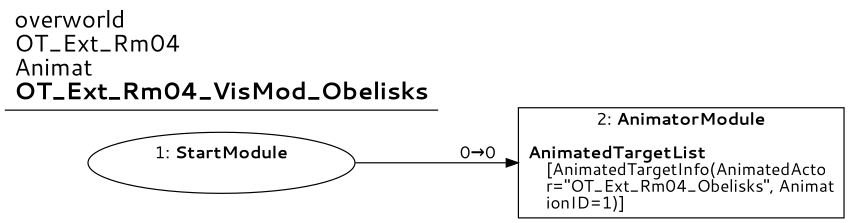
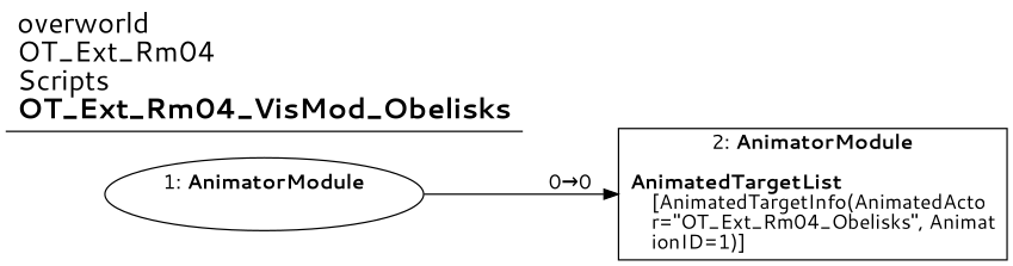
  digraph {
    fontname="Segoe UI"
    splines=spline
    rankdir=LR
    node [fontname="Segoe UI"]
-   n1 [label=<1: <b>StartModule</b><br/><br/>> shape=oval]
+   n1 [label=<1: <b>AnimatorModule</b><br/><br/>> shape=oval]
    n2 [label=<2: <b>AnimatorModule</b><br/><br/><b>AnimatedTargetList</b><br align="left"/>    [AnimatedTargetInfo(AnimatedActo<br align="left"/>    r=&quot;OT_Ext_Rm04_Obelisks&quot;, Animat<br align="left"/>    ionID=1)]<br align="left"/>> shape=box]
-   n3 [label=<<font point-size="20">overworld<br align="left"/>OT_Ext_Rm04<br align="left"/>Animat<br align="left"/><b>OT_Ext_Rm04_VisMod_Obelisks</b><br align="left"/></font>> shape=underline]
+   n3 [label=<<font point-size="20">overworld<br align="left"/>OT_Ext_Rm04<br align="left"/>Scripts<br align="left"/><b>OT_Ext_Rm04_VisMod_Obelisks</b><br align="left"/></font>> shape=underline]
    n1 -> n2 [fontname="Segoe UI" label="0→0"]
  }
